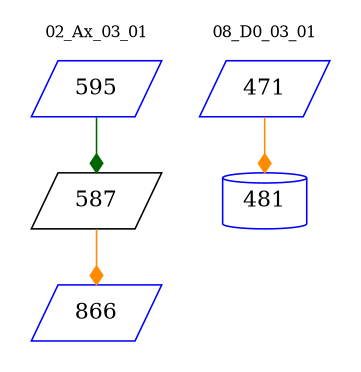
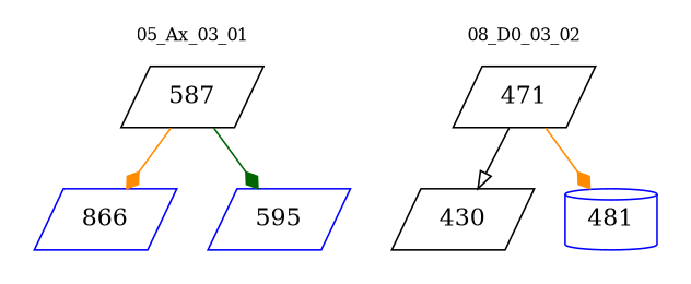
  digraph {
    node [color=blue shape=parallelogram]
    edge [arrowhead=diamond color=darkorange]
    n1 [color=black label=587]
    n2 [label=866]
    n3 [label=595]
-   n4 [label=471]
+   n4 [color=black label=471]
+   n5 [color=black label=430]
    n6 [label=481 shape=cylinder]
    subgraph cluster_1 {
      color=white
      fontsize=10
-     label="02_Ax_03_01"
+     label="05_Ax_03_01"
      n1
      n2
      n3
    }
    subgraph cluster_2 {
      color=white
      fontsize=10
-     label="08_D0_03_01"
+     label="08_D0_03_02"
      n4
+     n5
      n6
    }
    n1 -> n2
-   n3 -> n1 [color=darkgreen]
+   n1 -> n3 [color=darkgreen]
+   n4 -> n5 [arrowhead=onormal color=black]
    n4 -> n6
  }
